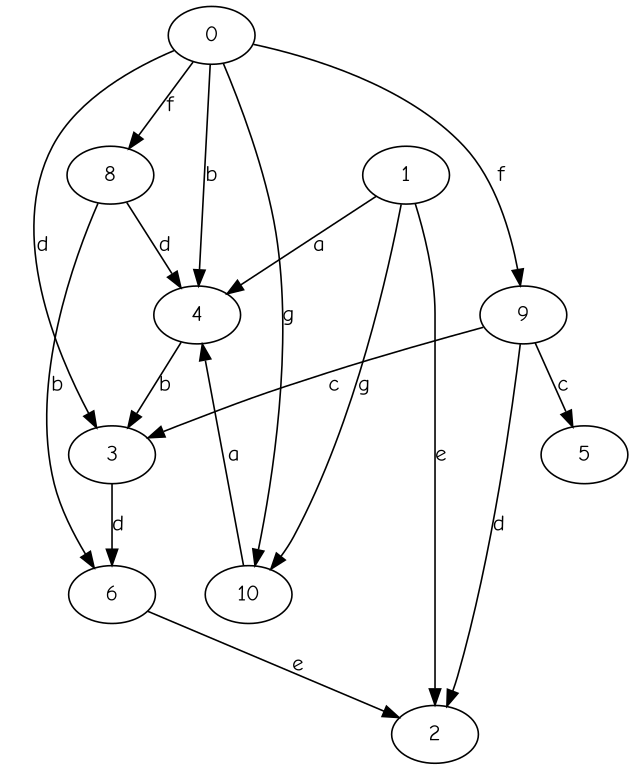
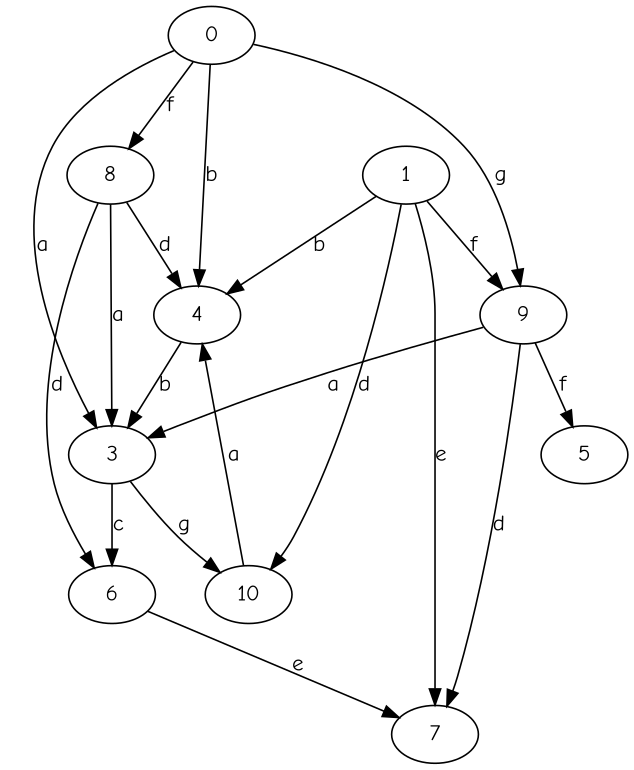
  strict digraph {
    fontname="Comic Neue"
    node [fontname="Comic Neue"]
    edge [fontname="Comic Neue"]
    4
    3
    10
    6
-   7 [label=2]
+   7
    0
    8
    9
    5
    1
    4 -> 3 [label=b]
-   3 -> 6 [label=d]
+   3 -> 6 [label=c]
    10 -> 4 [label=a]
    6 -> 7 [label=e]
    0 -> 4 [label=b]
-   0 -> 3 [label=d]
-   0 -> 10 [label=g]
+   0 -> 3 [label=a]
+   3 -> 10 [label=g]
    0 -> 8 [label=f]
-   0 -> 9 [label=f]
+   0 -> 9 [label=g]
    8 -> 4 [label=d]
-   8 -> 6 [label=b]
-   9 -> 3 [label=c]
+   8 -> 3 [label=a]
+   8 -> 6 [label=d]
+   9 -> 3 [label=a]
    9 -> 7 [label=d]
-   9 -> 5 [label=c]
-   1 -> 4 [label=a]
-   1 -> 10 [label=g]
+   9 -> 5 [label=f]
+   1 -> 4 [label=b]
+   1 -> 10 [label=d]
    1 -> 7 [label=e]
+   1 -> 9 [label=f]
  }
